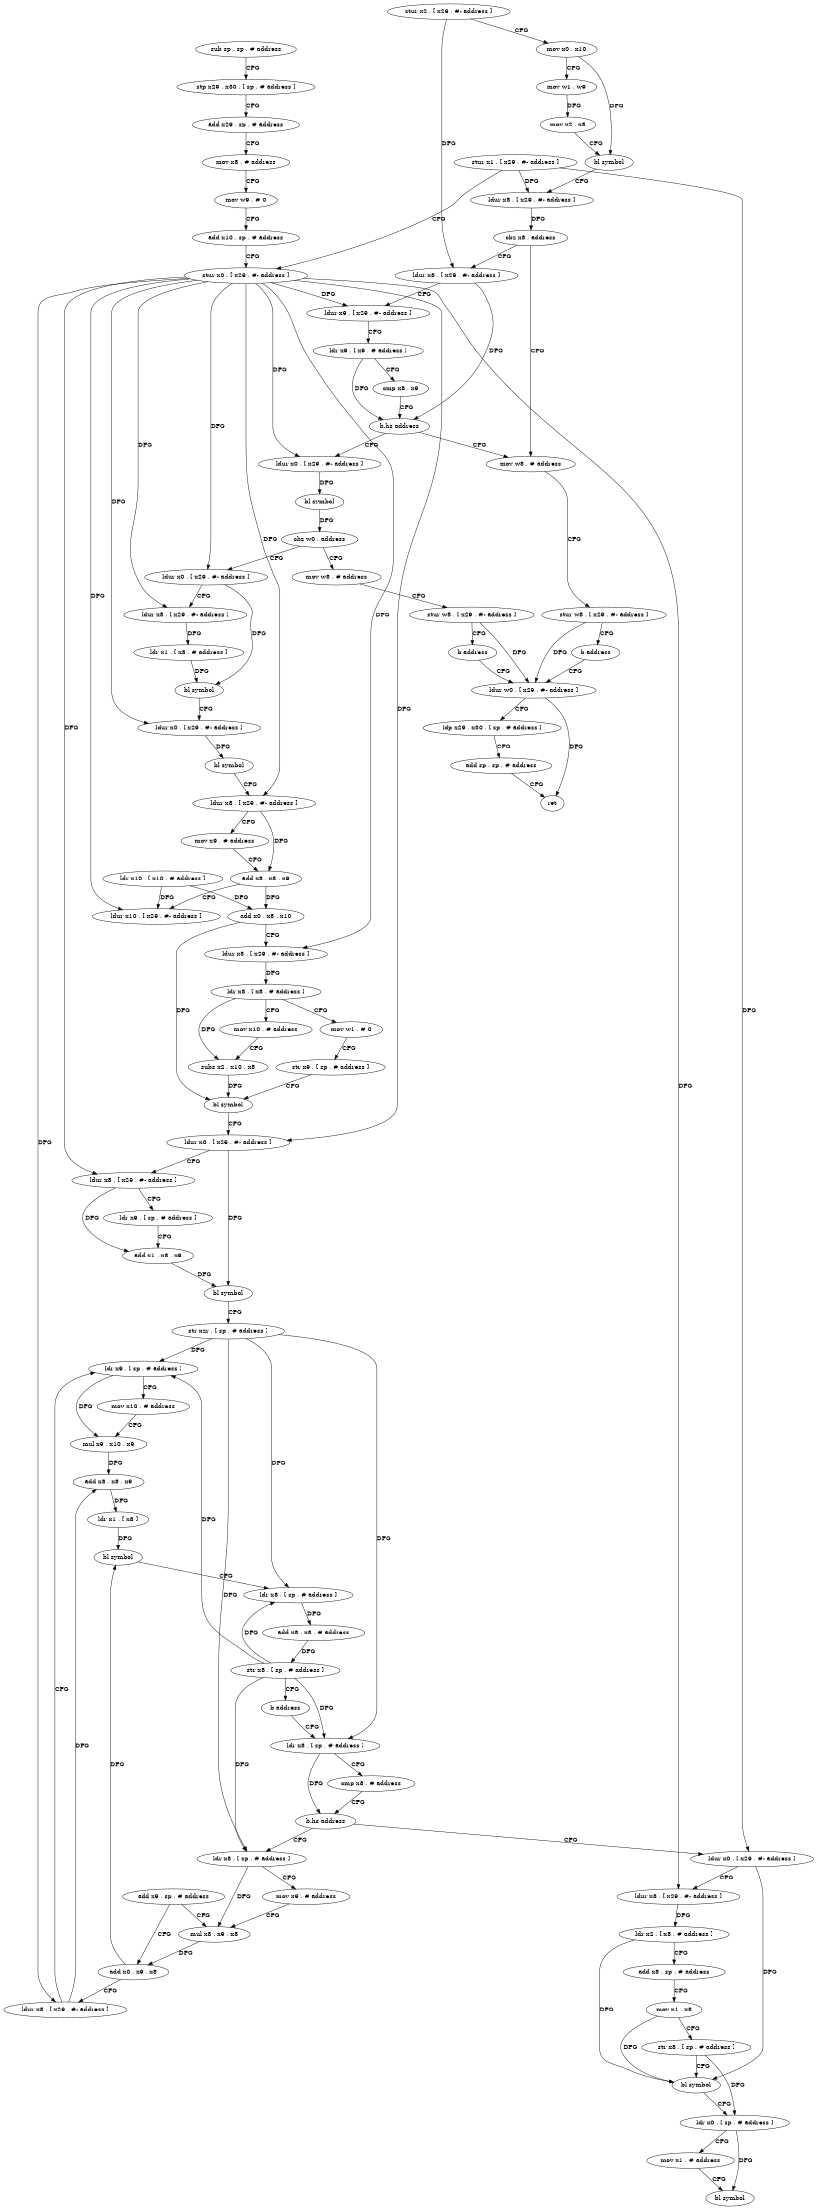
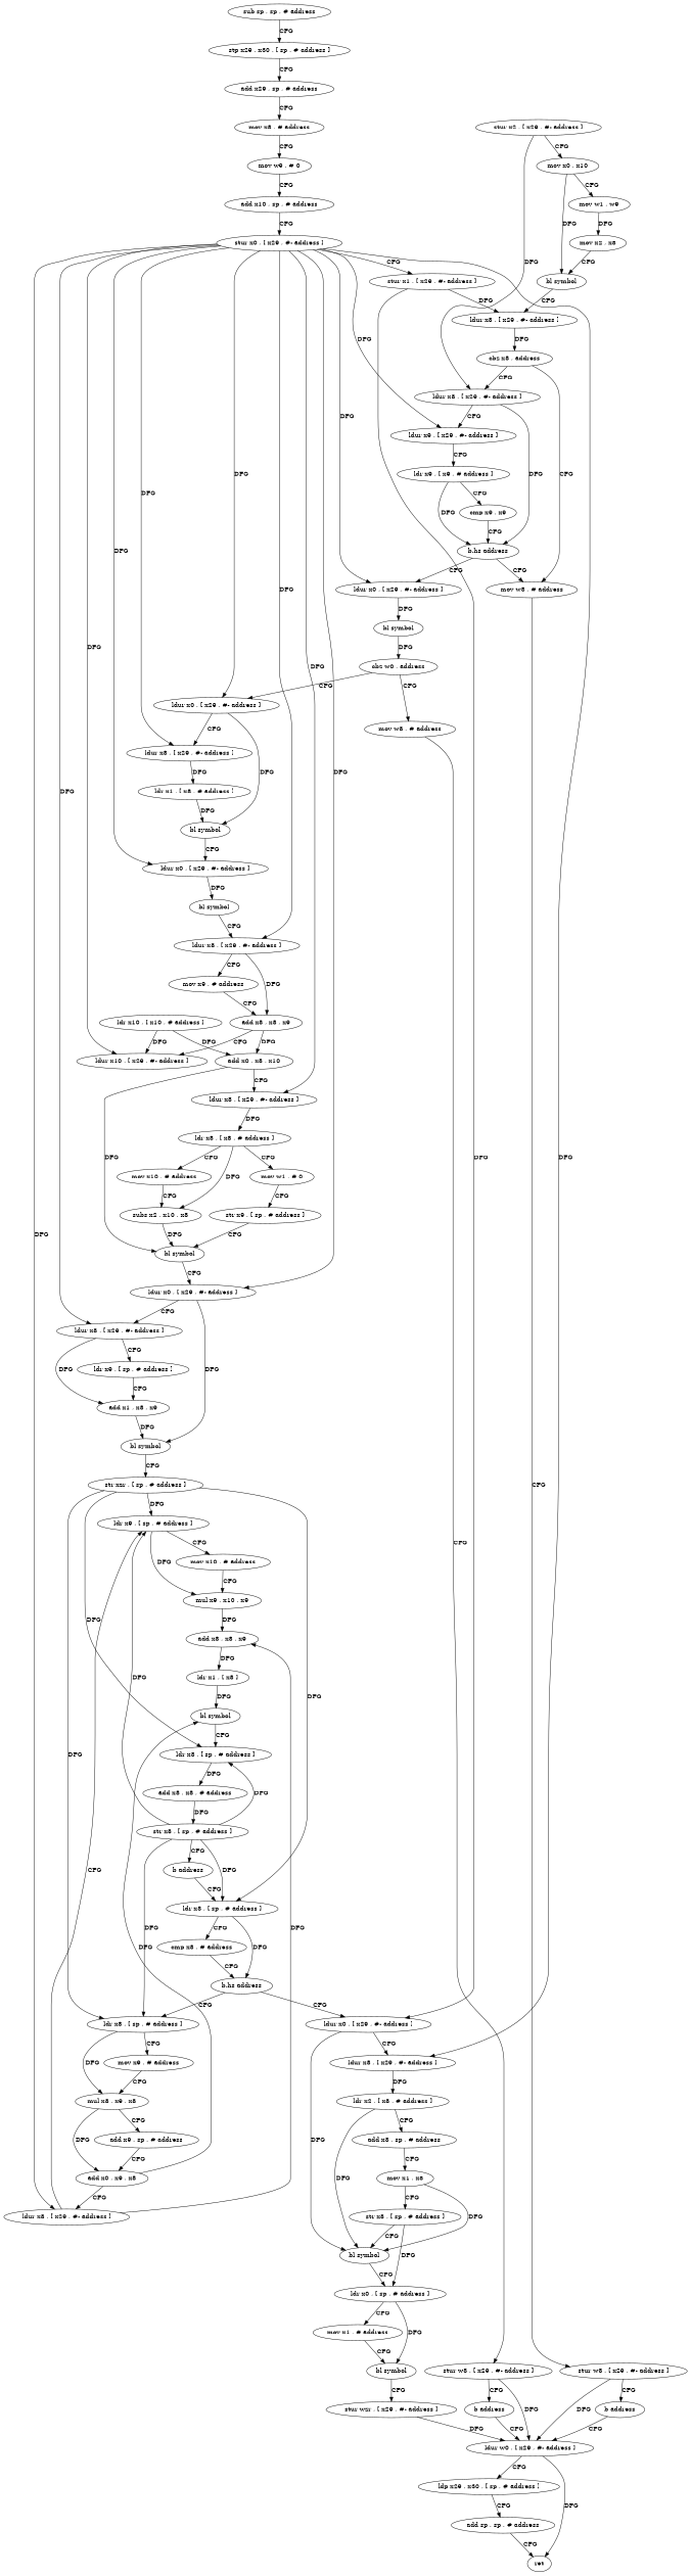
  digraph {
    n1 [label="sub sp , sp , # address"]
    n2 [label="stp x29 , x30 , [ sp , # address ]"]
    n3 [label="add x29 , sp , # address"]
    n4 [label="mov x8 , # address"]
    n5 [label="mov w9 , # 0"]
    n6 [label="add x10 , sp , # address"]
    n7 [label="stur x0 , [ x29 , #- address ]"]
    n8 [label="stur x1 , [ x29 , #- address ]"]
    n9 [label="ldur x9 , [ x29 , #- address ]"]
    n10 [label="ldur x0 , [ x29 , #- address ]"]
    n11 [label="ldur x0 , [ x29 , #- address ]"]
    n12 [label="ldur x8 , [ x29 , #- address ]"]
    n13 [label="ldur x0 , [ x29 , #- address ]"]
    n14 [label="ldur x8 , [ x29 , #- address ]"]
    n15 [label="ldur x10 , [ x29 , #- address ]"]
    n16 [label="ldur x8 , [ x29 , #- address ]"]
    n17 [label="ldur x0 , [ x29 , #- address ]"]
    n18 [label="ldur x8 , [ x29 , #- address ]"]
    n19 [label="ldur x8 , [ x29 , #- address ]"]
    n20 [label="ldur x8 , [ x29 , #- address ]"]
    n21 [label="ldur x8 , [ x29 , #- address ]"]
    n22 [label="ldur x0 , [ x29 , #- address ]"]
    n23 [label="ldr x9 , [ x9 , # address ]"]
    n24 [label="bl symbol"]
    n25 [label="bl symbol"]
    n26 [label="ldr x1 , [ x8 , # address ]"]
    n27 [label="bl symbol"]
    n28 [label="mov x9 , # address"]
    n29 [label="add x8 , x8 , x9"]
    n30 [label="ldr x8 , [ x8 , # address ]"]
    n31 [label="bl symbol"]
    n32 [label="ldr x9 , [ sp , # address ]"]
    n33 [label="add x1 , x8 , x9"]
    n34 [label="ldr x2 , [ x8 , # address ]"]
    n35 [label="ldr x9 , [ sp , # address ]"]
    n36 [label="add x8 , x8 , x9"]
    n37 [label="stur x2 , [ x29 , #- address ]"]
    n38 [label="mov x0 , x10"]
    n39 [label="ldur x8 , [ x29 , #- address ]"]
    n40 [label="cbz x8 , address"]
    n41 [label="bl symbol"]
    n42 [label="mov w1 , w9"]
    n43 [label="bl symbol"]
    n44 [label="b.hs address"]
    n45 [label="mov x2 , x8"]
    n46 [label="mov w8 , # address"]
    n47 [label="stur w8 , [ x29 , #- address ]"]
    n48 [label="b address"]
    n49 [label="ldur w0 , [ x29 , #- address ]"]
    n50 [label="ldp x29 , x30 , [ sp , # address ]"]
    n51 [label=ret]
    n52 [label="add sp , sp , # address"]
-   n53 [label="cmp x8 , x9"]
+   n53 [label="cmp x9 , x9"]
    n54 [label="cbz w0 , address"]
    n55 [label="mov w8 , # address"]
    n56 [label="stur w8 , [ x29 , #- address ]"]
    n57 [label="b address"]
    n58 [label="add x0 , x8 , x10"]
    n59 [label="bl symbol"]
    n60 [label="ldr x10 , [ x10 , # address ]"]
    n61 [label="mov x10 , # address"]
    n62 [label="subs x2 , x10 , x8"]
    n63 [label="mov w1 , # 0"]
    n64 [label="str x9 , [ sp , # address ]"]
    n65 [label="str xzr , [ sp , # address ]"]
    n66 [label="ldr x8 , [ sp , # address ]"]
    n67 [label="ldr x8 , [ sp , # address ]"]
    n68 [label="ldr x8 , [ sp , # address ]"]
    n69 [label="cmp x8 , # address"]
    n70 [label="b.hs address"]
    n71 [label="mov x9 , # address"]
    n72 [label="mul x8 , x9 , x8"]
    n73 [label="mov x10 , # address"]
    n74 [label="mul x9 , x10 , x9"]
    n75 [label="add x8 , x8 , # address"]
    n76 [label="ldr x0 , [ sp , # address ]"]
    n77 [label="add x8 , sp , # address"]
    n78 [label="mov x1 , x8"]
    n79 [label="str x8 , [ sp , # address ]"]
    n80 [label="mov x1 , # address"]
    n81 [label="bl symbol"]
+   n82 [label="stur wzr , [ x29 , #- address ]"]
    n83 [label="add x9 , sp , # address"]
    n84 [label="add x0 , x9 , x8"]
    n85 [label="bl symbol"]
    n86 [label="ldr x1 , [ x8 ]"]
    n87 [label="str x8 , [ sp , # address ]"]
    n88 [label="b address"]
    n1 -> n2 [label=CFG]
    n2 -> n3 [label=CFG]
    n3 -> n4 [label=CFG]
    n4 -> n5 [label=CFG]
    n5 -> n6 [label=CFG]
    n6 -> n7 [label=CFG]
-   n8 -> n7 [label=CFG]
+   n7 -> n8 [label=CFG]
    n7 -> n9 [label=DFG]
    n7 -> n10 [label=DFG]
    n7 -> n11 [label=DFG]
    n7 -> n12 [label=DFG]
    n7 -> n13 [label=DFG]
    n7 -> n14 [label=DFG]
    n7 -> n15 [label=DFG]
    n7 -> n16 [label=DFG]
    n7 -> n17 [label=DFG]
    n7 -> n18 [label=DFG]
    n7 -> n19 [label=DFG]
    n7 -> n20 [label=DFG]
    n8 -> n21 [label=DFG]
    n8 -> n22 [label=DFG]
    n9 -> n23 [label=CFG]
    n10 -> n24 [label=DFG]
    n11 -> n12 [label=CFG]
    n11 -> n25 [label=DFG]
    n12 -> n26 [label=DFG]
    n13 -> n27 [label=DFG]
    n14 -> n28 [label=CFG]
    n14 -> n29 [label=DFG]
    n16 -> n30 [label=DFG]
    n17 -> n18 [label=CFG]
    n17 -> n31 [label=DFG]
    n18 -> n32 [label=CFG]
    n18 -> n33 [label=DFG]
    n19 -> n34 [label=DFG]
    n20 -> n35 [label=CFG]
    n20 -> n36 [label=DFG]
    n21 -> n40 [label=DFG]
    n22 -> n19 [label=CFG]
    n22 -> n41 [label=DFG]
    n23 -> n44 [label=DFG]
    n23 -> n53 [label=CFG]
    n24 -> n54 [label=DFG]
    n25 -> n13 [label=CFG]
    n26 -> n25 [label=DFG]
    n27 -> n14 [label=CFG]
    n28 -> n29 [label=CFG]
    n29 -> n15 [label=CFG]
    n29 -> n58 [label=DFG]
    n30 -> n61 [label=CFG]
    n30 -> n62 [label=DFG]
    n30 -> n63 [label=CFG]
    n31 -> n65 [label=CFG]
    n32 -> n33 [label=CFG]
    n33 -> n31 [label=DFG]
    n34 -> n41 [label=DFG]
    n34 -> n77 [label=CFG]
    n35 -> n73 [label=CFG]
    n35 -> n74 [label=DFG]
    n36 -> n86 [label=DFG]
    n37 -> n38 [label=CFG]
    n37 -> n39 [label=DFG]
    n38 -> n42 [label=CFG]
    n38 -> n43 [label=DFG]
    n39 -> n9 [label=CFG]
    n39 -> n44 [label=DFG]
    n40 -> n39 [label=CFG]
    n40 -> n46 [label=CFG]
    n41 -> n76 [label=CFG]
    n42 -> n45 [label=DFG]
    n43 -> n21 [label=CFG]
    n44 -> n10 [label=CFG]
    n44 -> n46 [label=CFG]
    n45 -> n43 [label=CFG]
    n46 -> n47 [label=CFG]
    n47 -> n48 [label=CFG]
    n47 -> n49 [label=DFG]
    n48 -> n49 [label=CFG]
    n49 -> n50 [label=CFG]
    n49 -> n51 [label=DFG]
    n50 -> n52 [label=CFG]
    n52 -> n51 [label=CFG]
    n53 -> n44 [label=CFG]
    n54 -> n11 [label=CFG]
    n54 -> n55 [label=CFG]
    n55 -> n56 [label=CFG]
    n56 -> n49 [label=DFG]
    n56 -> n57 [label=CFG]
    n57 -> n49 [label=CFG]
    n58 -> n16 [label=CFG]
    n58 -> n59 [label=DFG]
    n59 -> n17 [label=CFG]
    n60 -> n15 [label=DFG]
    n60 -> n58 [label=DFG]
    n61 -> n62 [label=CFG]
    n62 -> n59 [label=DFG]
    n63 -> n64 [label=CFG]
    n64 -> n59 [label=CFG]
    n65 -> n35 [label=DFG]
    n65 -> n66 [label=DFG]
    n65 -> n67 [label=DFG]
    n65 -> n68 [label=DFG]
    n66 -> n69 [label=CFG]
    n66 -> n70 [label=DFG]
    n67 -> n71 [label=CFG]
    n67 -> n72 [label=DFG]
    n68 -> n75 [label=DFG]
    n69 -> n70 [label=CFG]
    n70 -> n22 [label=CFG]
    n70 -> n67 [label=CFG]
    n71 -> n72 [label=CFG]
-   n83 -> n72 [label=CFG]
+   n72 -> n83 [label=CFG]
    n72 -> n84 [label=DFG]
    n73 -> n74 [label=CFG]
    n74 -> n36 [label=DFG]
    n75 -> n87 [label=DFG]
    n76 -> n80 [label=CFG]
    n76 -> n81 [label=DFG]
    n77 -> n78 [label=CFG]
    n78 -> n41 [label=DFG]
    n78 -> n79 [label=CFG]
    n79 -> n41 [label=CFG]
    n79 -> n76 [label=DFG]
    n80 -> n81 [label=CFG]
+   n81 -> n82 [label=CFG]
+   n82 -> n49 [label=DFG]
    n83 -> n84 [label=CFG]
    n84 -> n20 [label=CFG]
    n84 -> n85 [label=DFG]
    n85 -> n68 [label=CFG]
    n86 -> n85 [label=DFG]
    n87 -> n35 [label=DFG]
    n87 -> n66 [label=DFG]
    n87 -> n67 [label=DFG]
    n87 -> n68 [label=DFG]
    n87 -> n88 [label=CFG]
    n88 -> n66 [label=CFG]
  }
